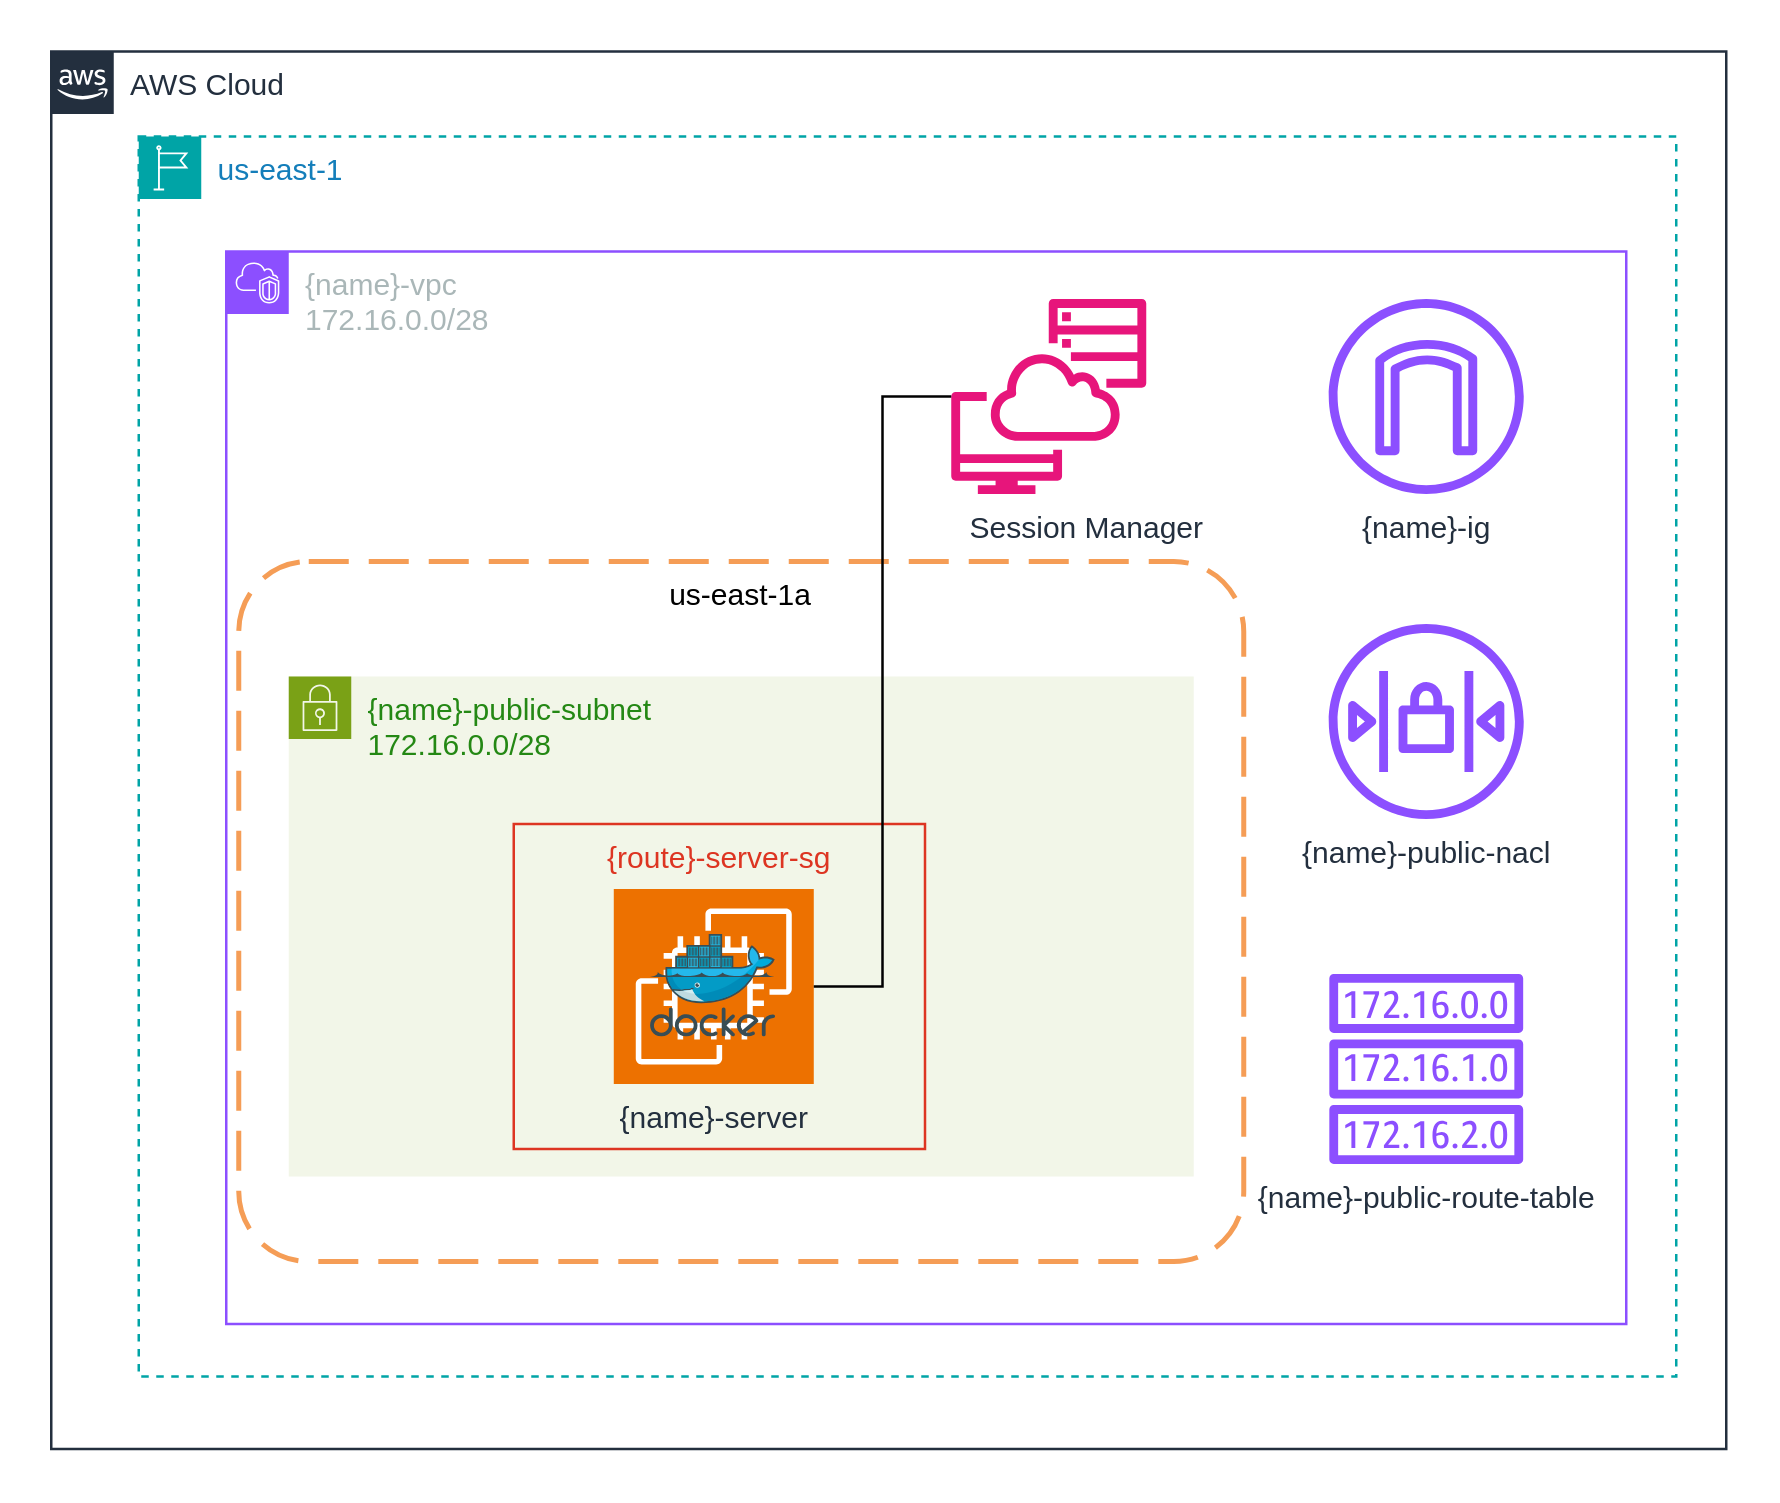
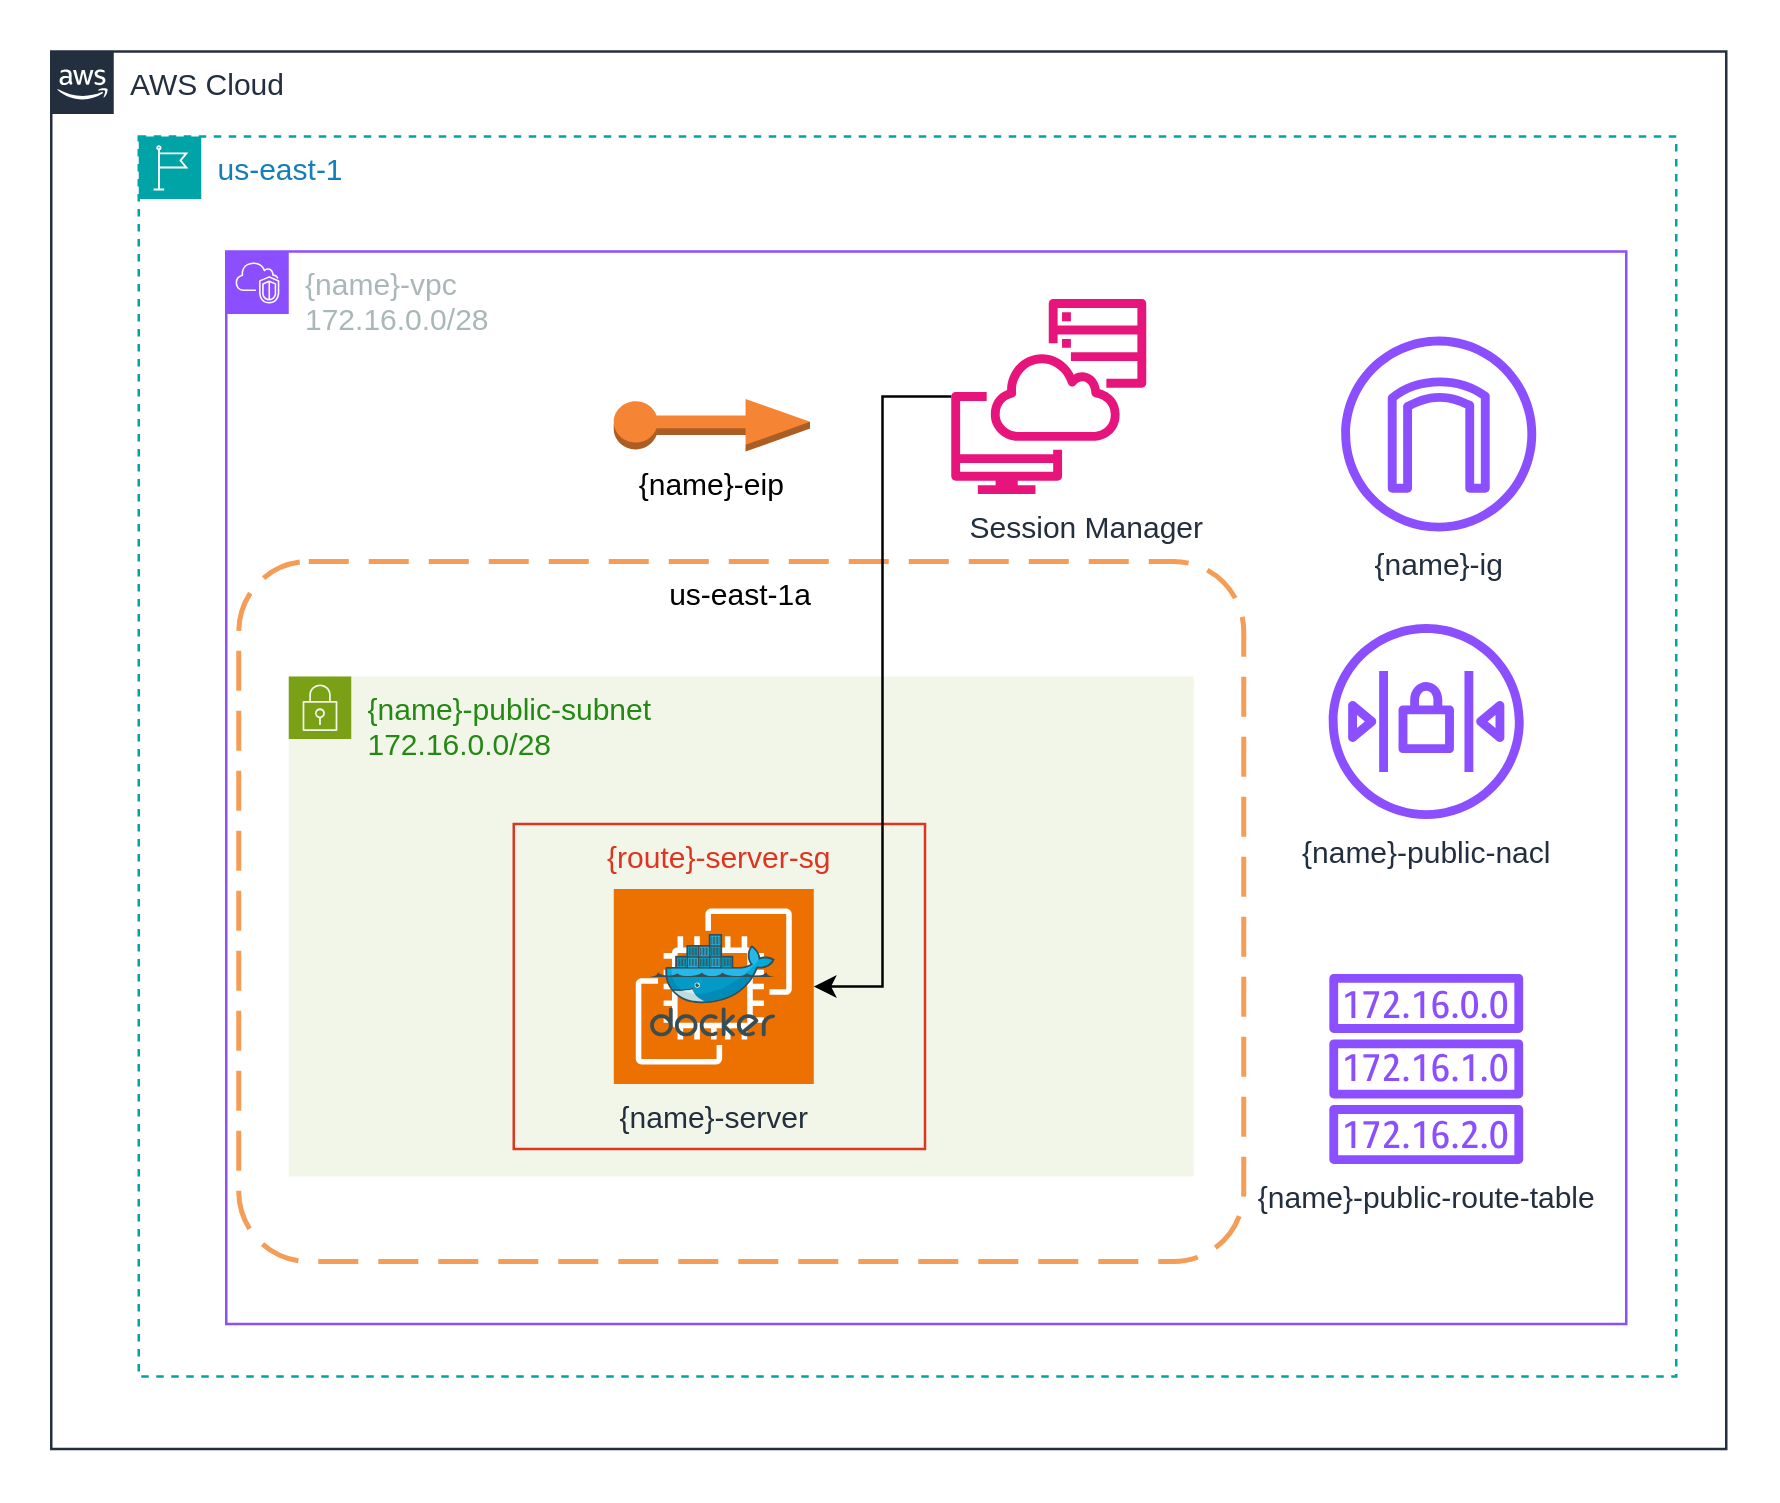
  <mxCell id="0" />
  <mxCell id="1" parent="0" />
  <mxCell id="2" value="{name}-vpc&lt;div&gt;172.16.0.0/28&lt;/div&gt;" style="points=[[0,0],[0.25,0],[0.5,0],[0.75,0],[1,0],[1,0.25],[1,0.5],[1,0.75],[1,1],[0.75,1],[0.5,1],[0.25,1],[0,1],[0,0.75],[0,0.5],[0,0.25]];outlineConnect=0;gradientColor=none;html=1;whiteSpace=wrap;fontSize=12;fontStyle=0;container=0;pointerEvents=0;collapsible=0;recursiveResize=0;shape=mxgraph.aws4.group;grIcon=mxgraph.aws4.group_vpc2;strokeColor=#8C4FFF;fillColor=none;verticalAlign=top;align=left;spacingLeft=30;fontColor=#AAB7B8;dashed=0;movable=1;resizable=1;rotatable=1;deletable=1;editable=1;locked=0;connectable=1;" parent="1" vertex="1"><mxGeometry x="90" y="100" width="560" height="429" as="geometry" /></mxCell>
  <mxCell id="3" value="AWS Cloud" style="points=[[0,0],[0.25,0],[0.5,0],[0.75,0],[1,0],[1,0.25],[1,0.5],[1,0.75],[1,1],[0.75,1],[0.5,1],[0.25,1],[0,1],[0,0.75],[0,0.5],[0,0.25]];outlineConnect=0;gradientColor=none;html=1;whiteSpace=wrap;fontSize=12;fontStyle=0;container=1;pointerEvents=0;collapsible=0;recursiveResize=0;shape=mxgraph.aws4.group;grIcon=mxgraph.aws4.group_aws_cloud_alt;strokeColor=#232F3E;fillColor=none;verticalAlign=top;align=left;spacingLeft=30;fontColor=#232F3E;dashed=0;" parent="1" vertex="1"><mxGeometry x="20" y="20" width="670" height="559" as="geometry" /></mxCell>
  <mxCell id="4" value="us-east-1" style="points=[[0,0],[0.25,0],[0.5,0],[0.75,0],[1,0],[1,0.25],[1,0.5],[1,0.75],[1,1],[0.75,1],[0.5,1],[0.25,1],[0,1],[0,0.75],[0,0.5],[0,0.25]];outlineConnect=0;gradientColor=none;html=1;whiteSpace=wrap;fontSize=12;fontStyle=0;container=0;pointerEvents=0;collapsible=0;recursiveResize=0;shape=mxgraph.aws4.group;grIcon=mxgraph.aws4.group_region;strokeColor=#00A4A6;fillColor=none;verticalAlign=top;align=left;spacingLeft=30;fontColor=#147EBA;dashed=1;movable=1;resizable=1;rotatable=1;deletable=1;editable=1;locked=0;connectable=1;" parent="3" vertex="1"><mxGeometry x="35" y="34" width="615" height="496" as="geometry" /></mxCell>
  <mxCell id="5" value="us-east-1a" style="rounded=1;arcSize=10;dashed=1;strokeColor=#F59D56;fillColor=none;gradientColor=none;dashPattern=8 4;strokeWidth=2;verticalAlign=top;" parent="3" vertex="1"><mxGeometry x="75" y="204" width="402" height="280" as="geometry" /></mxCell>
  <mxCell id="6" value="{name}-public-subnet&lt;div&gt;172.16.0.0/28&lt;/div&gt;" style="points=[[0,0],[0.25,0],[0.5,0],[0.75,0],[1,0],[1,0.25],[1,0.5],[1,0.75],[1,1],[0.75,1],[0.5,1],[0.25,1],[0,1],[0,0.75],[0,0.5],[0,0.25]];outlineConnect=0;gradientColor=none;html=1;whiteSpace=wrap;fontSize=12;fontStyle=0;container=1;pointerEvents=0;collapsible=0;recursiveResize=0;shape=mxgraph.aws4.group;grIcon=mxgraph.aws4.group_security_group;grStroke=0;strokeColor=#7AA116;fillColor=#F2F6E8;verticalAlign=top;align=left;spacingLeft=30;fontColor=#248814;dashed=0;movable=1;resizable=1;rotatable=1;deletable=1;editable=1;locked=0;connectable=1;" parent="3" vertex="1"><mxGeometry x="95" y="250" width="362" height="200" as="geometry" /></mxCell>
- <mxCell id="7" value="{name}-ig" style="sketch=0;outlineConnect=0;fontColor=#232F3E;gradientColor=none;fillColor=#8C4FFF;strokeColor=none;dashed=0;verticalLabelPosition=bottom;verticalAlign=top;align=center;html=1;fontSize=12;fontStyle=0;aspect=fixed;pointerEvents=1;shape=mxgraph.aws4.internet_gateway;movable=1;resizable=1;rotatable=1;deletable=1;editable=1;locked=0;connectable=1;" parent="3" vertex="1"><mxGeometry x="510" y="99" width="80" height="78" as="geometry" /></mxCell>
+ <mxCell id="7" value="{name}-ig" style="sketch=0;outlineConnect=0;fontColor=#232F3E;gradientColor=none;fillColor=#8C4FFF;strokeColor=none;dashed=0;verticalLabelPosition=bottom;verticalAlign=top;align=center;html=1;fontSize=12;fontStyle=0;aspect=fixed;pointerEvents=1;shape=mxgraph.aws4.internet_gateway;movable=1;resizable=1;rotatable=1;deletable=1;editable=1;locked=0;connectable=1;" parent="3" vertex="1"><mxGeometry x="515" y="114" width="80" height="78" as="geometry" /></mxCell>
  <mxCell id="8" value="{name}-public-route-table" style="sketch=0;outlineConnect=0;fontColor=#232F3E;gradientColor=none;fillColor=#8C4FFF;strokeColor=none;dashed=0;verticalLabelPosition=bottom;verticalAlign=top;align=center;html=1;fontSize=12;fontStyle=0;aspect=fixed;pointerEvents=1;shape=mxgraph.aws4.route_table;" parent="3" vertex="1"><mxGeometry x="510" y="369" width="80" height="76" as="geometry" /></mxCell>
  <mxCell id="9" value="{name}-public-nacl" style="sketch=0;outlineConnect=0;fontColor=#232F3E;gradientColor=none;fillColor=#8C4FFF;strokeColor=none;dashed=0;verticalLabelPosition=bottom;verticalAlign=top;align=center;html=1;fontSize=12;fontStyle=0;aspect=fixed;pointerEvents=1;shape=mxgraph.aws4.network_access_control_list;" parent="3" vertex="1"><mxGeometry x="510" y="229" width="80" height="78" as="geometry" /></mxCell>
  <mxCell id="10" value="" style="group" parent="3" vertex="1" connectable="0"><mxGeometry x="185.005" y="309" width="164.5" height="130" as="geometry" /></mxCell>
  <mxCell id="11" value="{route}-server-sg" style="fillColor=none;strokeColor=#DD3522;verticalAlign=top;fontStyle=0;fontColor=#DD3522;whiteSpace=wrap;html=1;movable=1;resizable=1;rotatable=1;deletable=1;editable=1;locked=0;connectable=1;container=0;" parent="10" vertex="1"><mxGeometry width="164.5" height="130" as="geometry" /></mxCell>
  <mxCell id="12" value="{name}-server" style="sketch=0;points=[[0,0,0],[0.25,0,0],[0.5,0,0],[0.75,0,0],[1,0,0],[0,1,0],[0.25,1,0],[0.5,1,0],[0.75,1,0],[1,1,0],[0,0.25,0],[0,0.5,0],[0,0.75,0],[1,0.25,0],[1,0.5,0],[1,0.75,0]];outlineConnect=0;fontColor=#232F3E;fillColor=#ED7100;strokeColor=#ffffff;dashed=0;verticalLabelPosition=bottom;verticalAlign=top;align=center;html=1;fontSize=12;fontStyle=0;aspect=fixed;shape=mxgraph.aws4.resourceIcon;resIcon=mxgraph.aws4.ec2;movable=1;resizable=1;rotatable=1;deletable=1;editable=1;locked=0;connectable=1;container=0;" parent="10" vertex="1"><mxGeometry x="40.009" y="26" width="80" height="78" as="geometry" /></mxCell>
  <mxCell id="13" value="" style="image;sketch=0;aspect=fixed;html=1;points=[];align=center;fontSize=12;image=img/lib/mscae/Docker.svg;" parent="10" vertex="1"><mxGeometry x="55.005" y="44.5" width="50" height="41" as="geometry" /></mxCell>
+ <mxCell id="14" value="{name}-eip" style="outlineConnect=0;dashed=0;verticalLabelPosition=bottom;verticalAlign=top;align=center;html=1;shape=mxgraph.aws3.elastic_ip;fillColor=#F58534;gradientColor=none;" parent="3" vertex="1"><mxGeometry x="225.01" y="139" width="78.5" height="21" as="geometry" /></mxCell>
  <mxCell id="15" value="Session Manager" style="sketch=0;outlineConnect=0;fontColor=#232F3E;gradientColor=none;fillColor=#E7157B;strokeColor=none;dashed=0;verticalLabelPosition=bottom;verticalAlign=top;align=center;html=1;fontSize=12;fontStyle=0;aspect=fixed;pointerEvents=1;shape=mxgraph.aws4.systems_manager_session_manager;spacingLeft=30;fontFamily=Helvetica;resizable=1;" parent="3" vertex="1"><mxGeometry x="360" y="99" width="78" height="78" as="geometry" /></mxCell>
- <mxCell id="16" style="edgeStyle=orthogonalEdgeStyle;rounded=0;orthogonalLoop=1;jettySize=auto;html=1;entryX=1;entryY=0.5;entryDx=0;entryDy=0;entryPerimeter=0;fontFamily=Helvetica;fontSize=12;fontColor=#147EBA;fontStyle=0;resizable=1;endArrow=none;" edge="1" parent="3" source="15" target="12"><mxGeometry relative="1" as="geometry" /></mxCell>
+ <mxCell id="16" style="edgeStyle=orthogonalEdgeStyle;rounded=0;orthogonalLoop=1;jettySize=auto;html=1;entryX=1;entryY=0.5;entryDx=0;entryDy=0;entryPerimeter=0;fontFamily=Helvetica;fontSize=12;fontColor=#147EBA;fontStyle=0;resizable=1;" edge="1" parent="3" source="15" target="12"><mxGeometry relative="1" as="geometry" /></mxCell>
